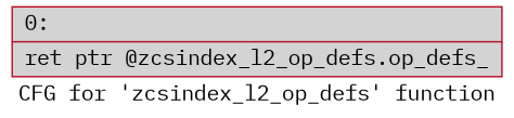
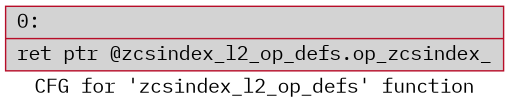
  digraph {
    label="CFG for 'zcsindex_l2_op_defs' function"
    fontname="IBM Plex Mono"
-   n1 [color="#b70d28ff" fillcolor=lightgrey fontname="IBM Plex Mono" label="{0:\l|  ret ptr @zcsindex_l2_op_defs.op_defs_\l}" shape=record style=filled]
+   n1 [color="#b70d28ff" fillcolor=lightgrey fontname="IBM Plex Mono" label="{0:\l|  ret ptr @zcsindex_l2_op_defs.op_zcsindex_\l}" shape=record style=filled]
  }
